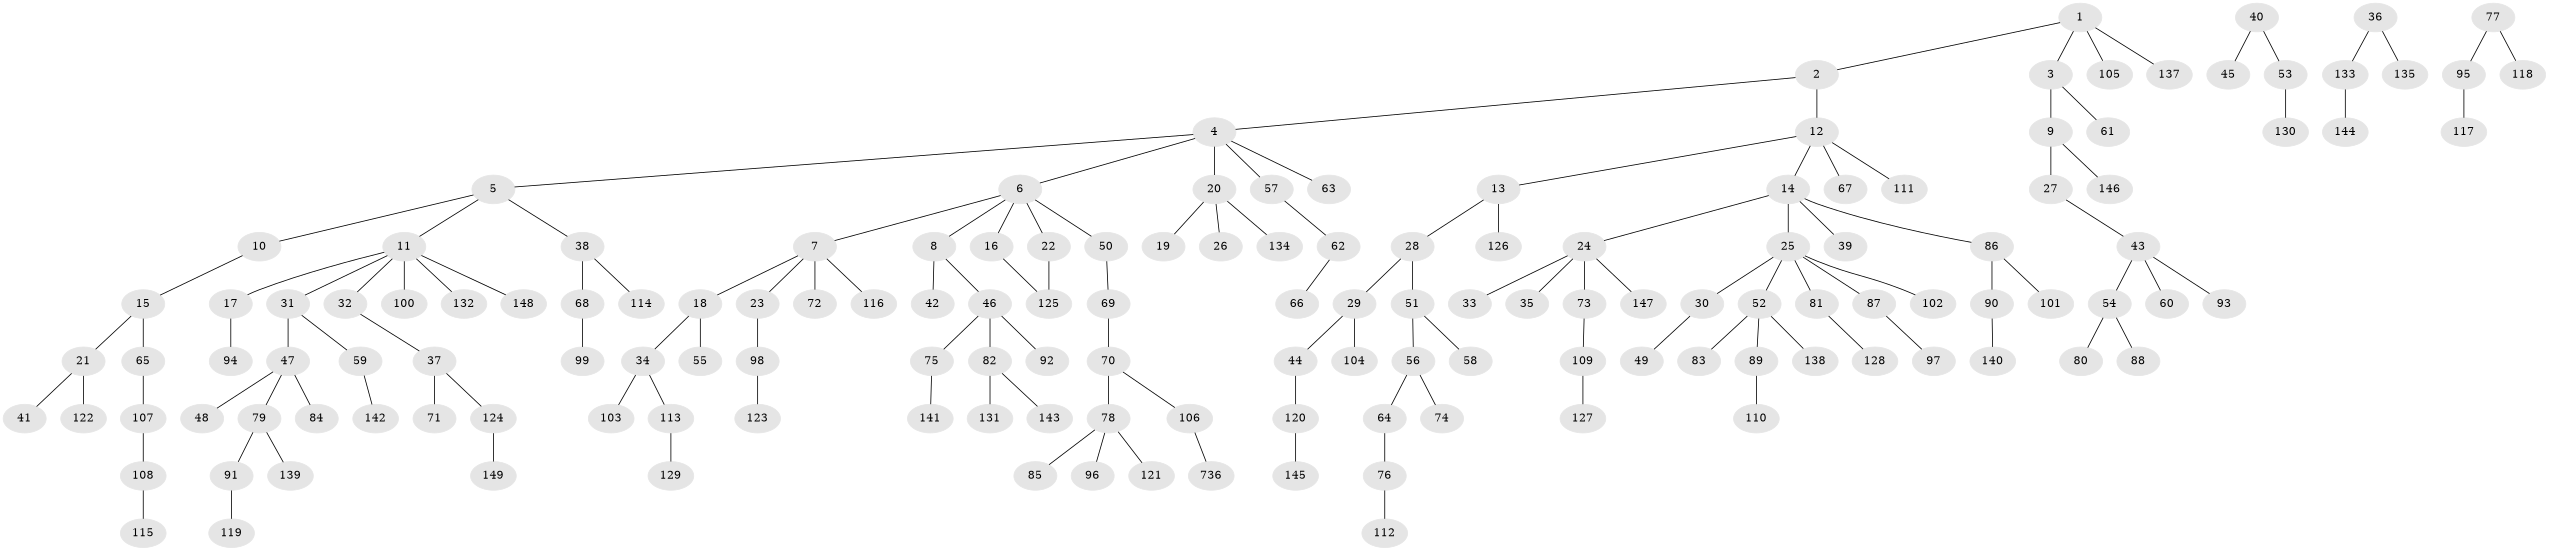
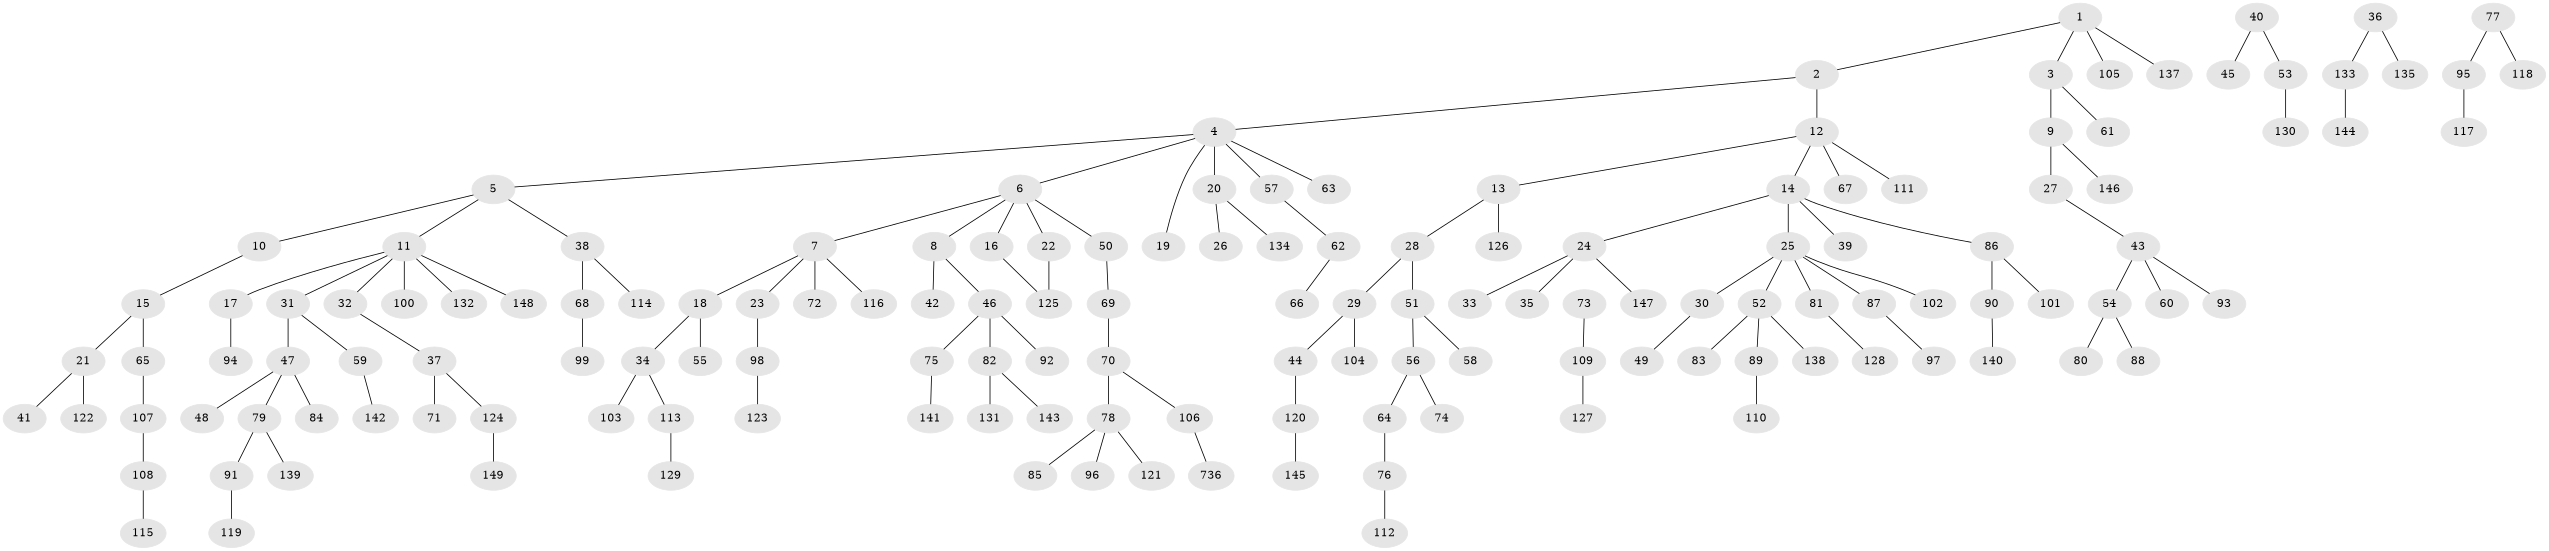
  graph {
    node [color=gray90 style=filled]
    1
    2
    3
    105
    137
    4
    12
    9
    61
    5
    6
    19
    20
    57
    63
    13
    14
    67
    111
    27
    146
    10
    11
    38
    7
    8
    16
    22
    50
    26
    134
    62
    15
    17
    31
    32
    100
    132
    148
    68
    114
    18
    23
    72
    116
    42
    46
    125
    69
    34
    55
    98
    75
    82
    92
    43
    21
    65
    94
    47
    59
    37
    40
    45
    53
    28
    126
    24
    25
    39
    86
    29
    51
    33
    35
    73
    147
    30
    52
    81
    87
    102
    90
    101
    41
    122
    107
    103
    113
    36
    133
    135
    123
    109
    49
    83
    89
    138
    128
    97
    54
    60
    93
    44
    104
    56
    58
    120
    48
    79
    84
    142
    71
    124
    129
    144
    149
    99
    130
    80
    88
    145
    141
    131
    143
    91
    139
    70
    64
    74
    110
    76
    66
    77
    95
    118
    112
    108
    78
    106
    85
    96
    121
    n144 [label=736]
    127
    117
    119
    140
    115
    1 -- 2
    1 -- 3
    1 -- 105
    1 -- 137
    2 -- 4
    2 -- 12
    3 -- 9
    3 -- 61
    4 -- 5
    4 -- 6
-   20 -- 19
+   4 -- 19
    4 -- 20
    4 -- 57
    4 -- 63
    12 -- 13
    12 -- 14
    12 -- 67
    12 -- 111
    9 -- 27
    9 -- 146
    5 -- 10
    5 -- 11
    5 -- 38
    6 -- 7
    6 -- 8
    6 -- 16
    6 -- 22
    6 -- 50
    20 -- 26
    20 -- 134
    57 -- 62
    13 -- 28
    13 -- 126
    14 -- 24
    14 -- 25
    14 -- 39
    14 -- 86
    27 -- 43
    10 -- 15
    11 -- 17
    11 -- 31
    11 -- 32
    11 -- 100
    11 -- 132
    11 -- 148
    38 -- 68
    38 -- 114
    7 -- 18
    7 -- 23
    7 -- 72
    7 -- 116
    8 -- 42
    8 -- 46
    16 -- 125
    22 -- 125
    50 -- 69
    62 -- 66
    15 -- 21
    15 -- 65
    17 -- 94
    31 -- 47
    31 -- 59
    32 -- 37
    68 -- 99
    18 -- 34
    18 -- 55
    23 -- 98
    46 -- 75
    46 -- 82
    46 -- 92
    69 -- 70
    34 -- 103
    34 -- 113
    98 -- 123
    75 -- 141
    82 -- 131
    82 -- 143
    43 -- 54
    43 -- 60
    43 -- 93
    21 -- 41
    21 -- 122
    65 -- 107
    47 -- 48
    47 -- 79
    47 -- 84
    59 -- 142
    37 -- 71
    37 -- 124
    40 -- 45
    40 -- 53
    53 -- 130
    28 -- 29
    28 -- 51
    24 -- 33
    24 -- 35
-   24 -- 73
    24 -- 147
    25 -- 30
    25 -- 52
    25 -- 81
    25 -- 87
    25 -- 102
    86 -- 90
    86 -- 101
    29 -- 44
    29 -- 104
    51 -- 56
    51 -- 58
    73 -- 109
    30 -- 49
    52 -- 83
    52 -- 89
    52 -- 138
    81 -- 128
    87 -- 97
    90 -- 140
    107 -- 108
    113 -- 129
    36 -- 133
    36 -- 135
    133 -- 144
    109 -- 127
    89 -- 110
    54 -- 80
    54 -- 88
    44 -- 120
    56 -- 64
    56 -- 74
    120 -- 145
    79 -- 91
    79 -- 139
    124 -- 149
    91 -- 119
    70 -- 78
    70 -- 106
    64 -- 76
    76 -- 112
    77 -- 95
    77 -- 118
    95 -- 117
    108 -- 115
    78 -- 85
    78 -- 96
    78 -- 121
    106 -- n144
  }
